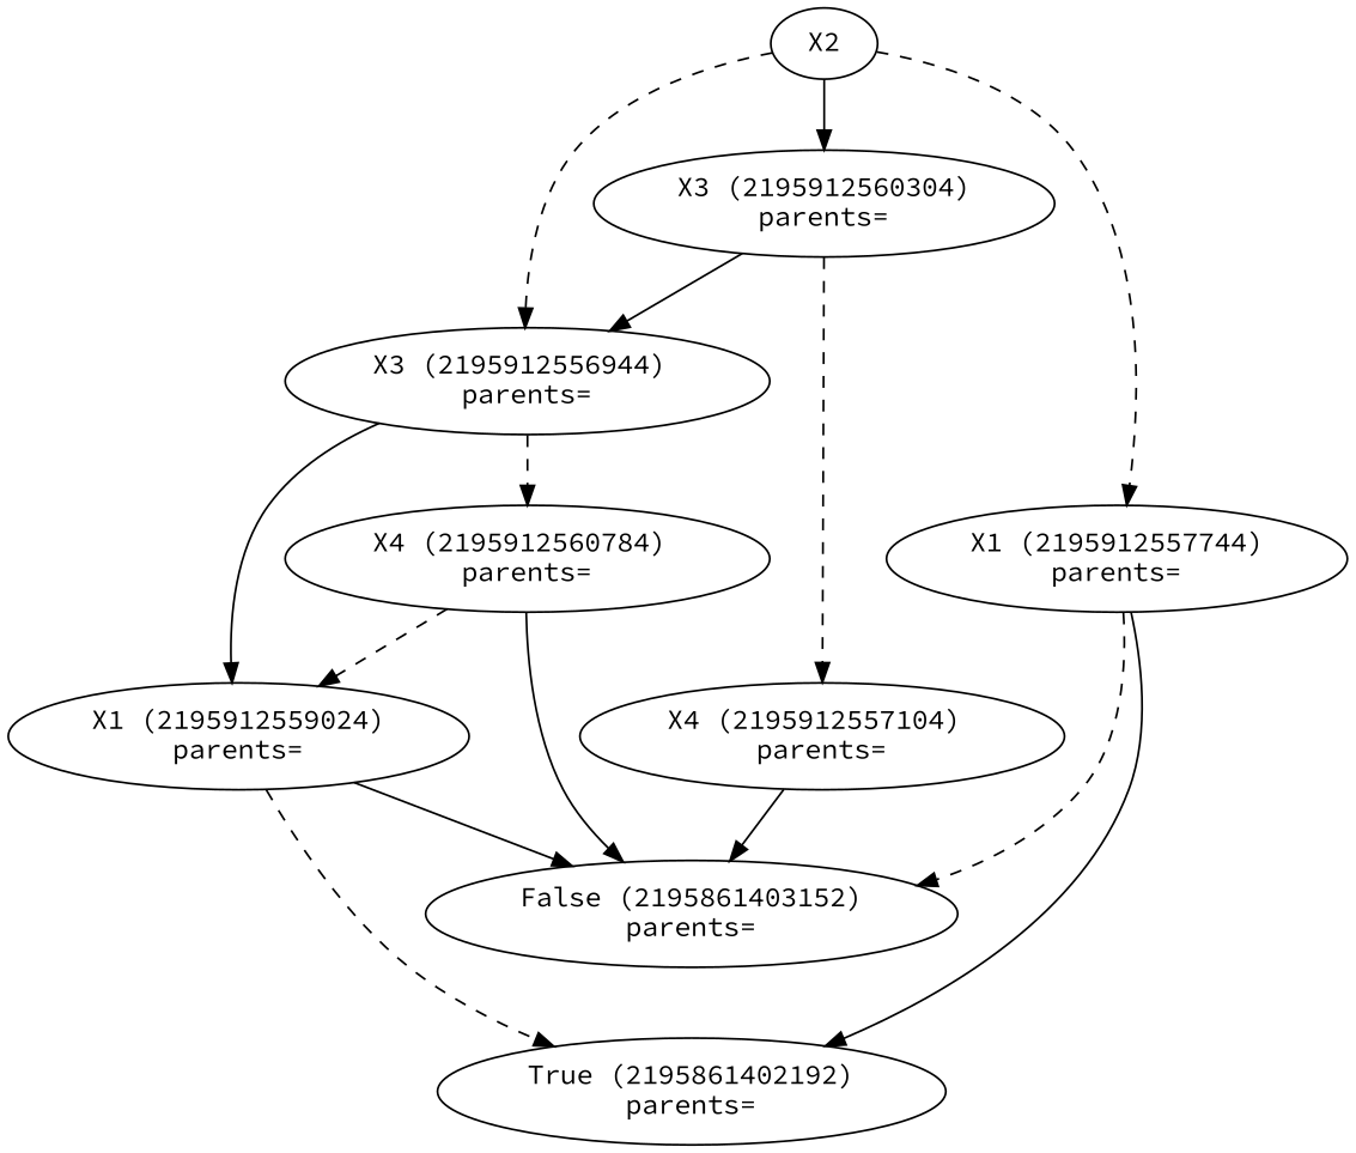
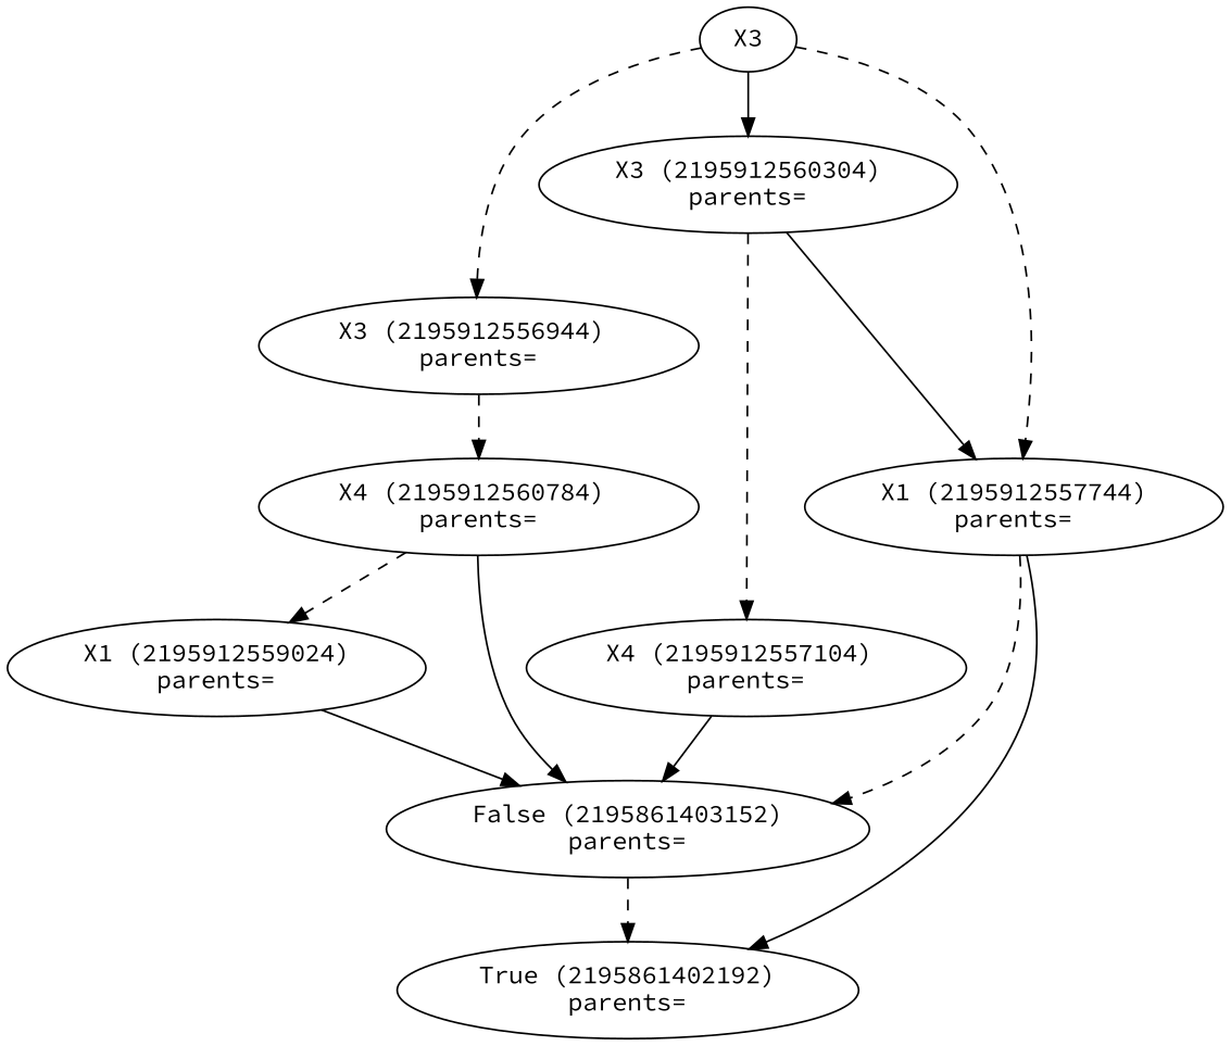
  digraph {
    fontname="Source Code Pro"
    node [fontname="Source Code Pro"]
    edge [fontcolor=gray fontname="Source Code Pro"]
-   n1 [label=X2]
+   n1 [label=X3]
    n2 [label="X3 (2195912556944) \nparents="]
    n3 [label="X3 (2195912560304)\nparents="]
    n4 [label="X1 (2195912557744)\nparents="]
    n5 [label="X4 (2195912560784) \nparents="]
    n6 [label="X1 (2195912559024)\nparents="]
    n7 [label="X4 (2195912557104) \nparents="]
    n8 [label="False (2195861403152)\nparents="]
    n9 [label="True (2195861402192)\nparents="]
    n1 -> n2 [style=dashed]
    n1 -> n3
    n1 -> n4 [style=dashed]
    n2 -> n5 [style=dashed]
-   n2 -> n6
-   n3 -> n2
+   n3 -> n4
    n3 -> n7 [style=dashed]
    n4 -> n8 [style=dashed]
    n4 -> n9
    n5 -> n6 [style=dashed]
    n5 -> n8
    n6 -> n8
-   n6 -> n9 [style=dashed]
+   n8 -> n9 [style=dashed]
    n7 -> n8
  }
